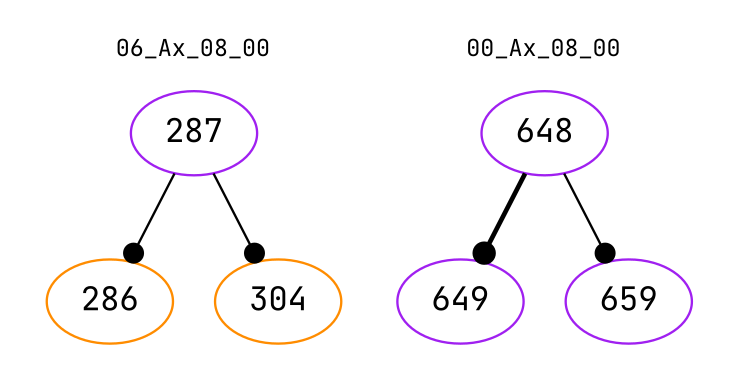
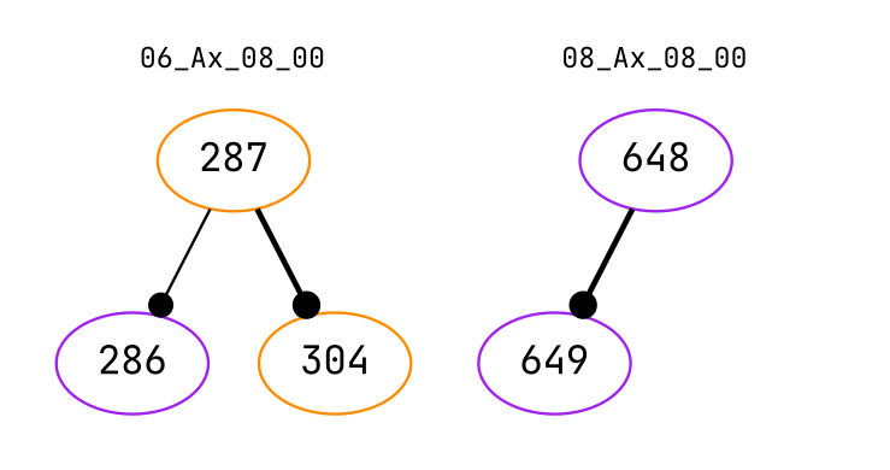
  digraph {
    fontname="JetBrains Mono"
    node [color=purple fontname="JetBrains Mono"]
    edge [arrowhead=dot color=black fontname="JetBrains Mono" style=solid]
-   n1 [label=287]
-   n2 [color=darkorange label=286]
+   n1 [color=darkorange label=287]
+   n2 [label=286]
    n3 [color=darkorange label=304]
    n4 [label=648]
    n5 [label=649]
-   n6 [label=659]
    subgraph cluster_1 {
      color=white
      fontsize=10
      label="06_Ax_08_00"
      n1
      n2
      n3
    }
    subgraph cluster_2 {
      color=white
      fontsize=10
-     label="00_Ax_08_00"
+     label="08_Ax_08_00"
      n4
      n5
-     n6
    }
    n1 -> n2
-   n1 -> n3
+   n1 -> n3 [style=bold]
    n4 -> n5 [style=bold]
-   n4 -> n6
  }
